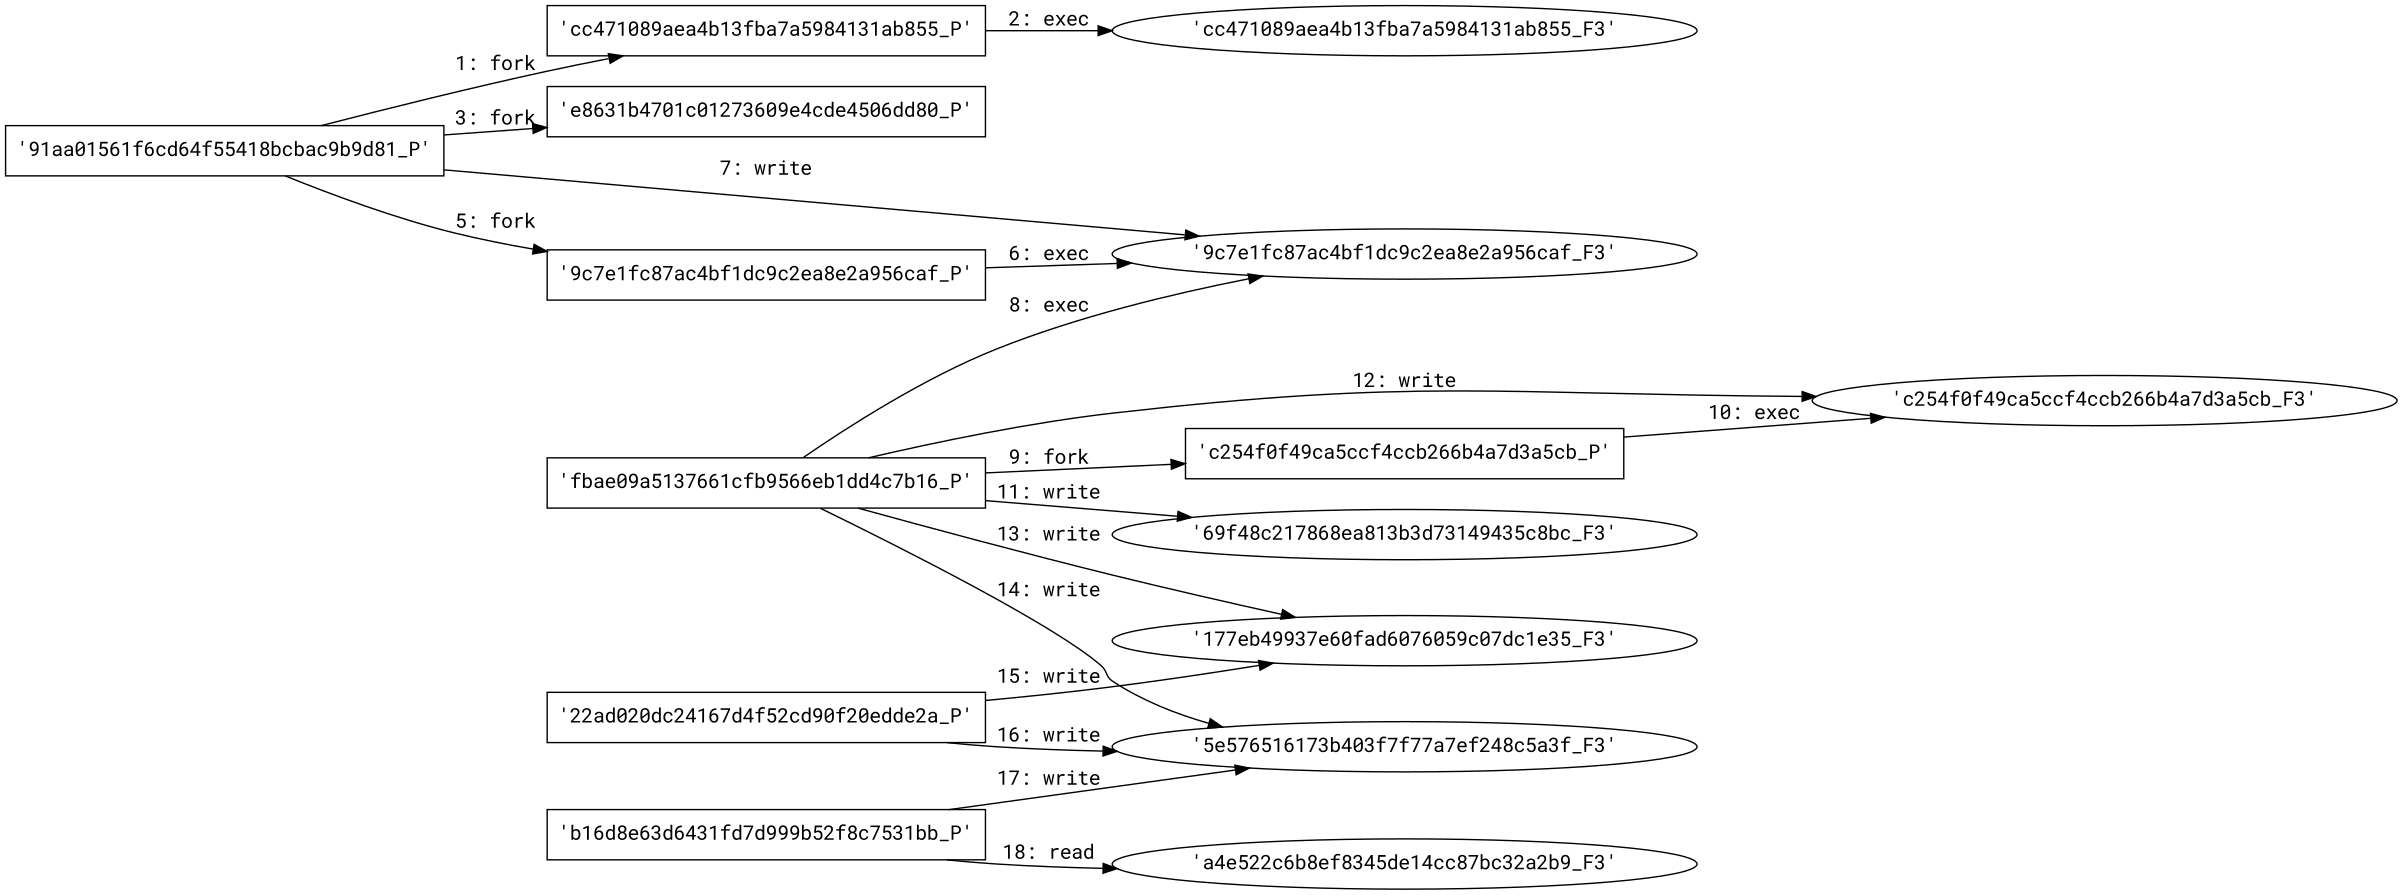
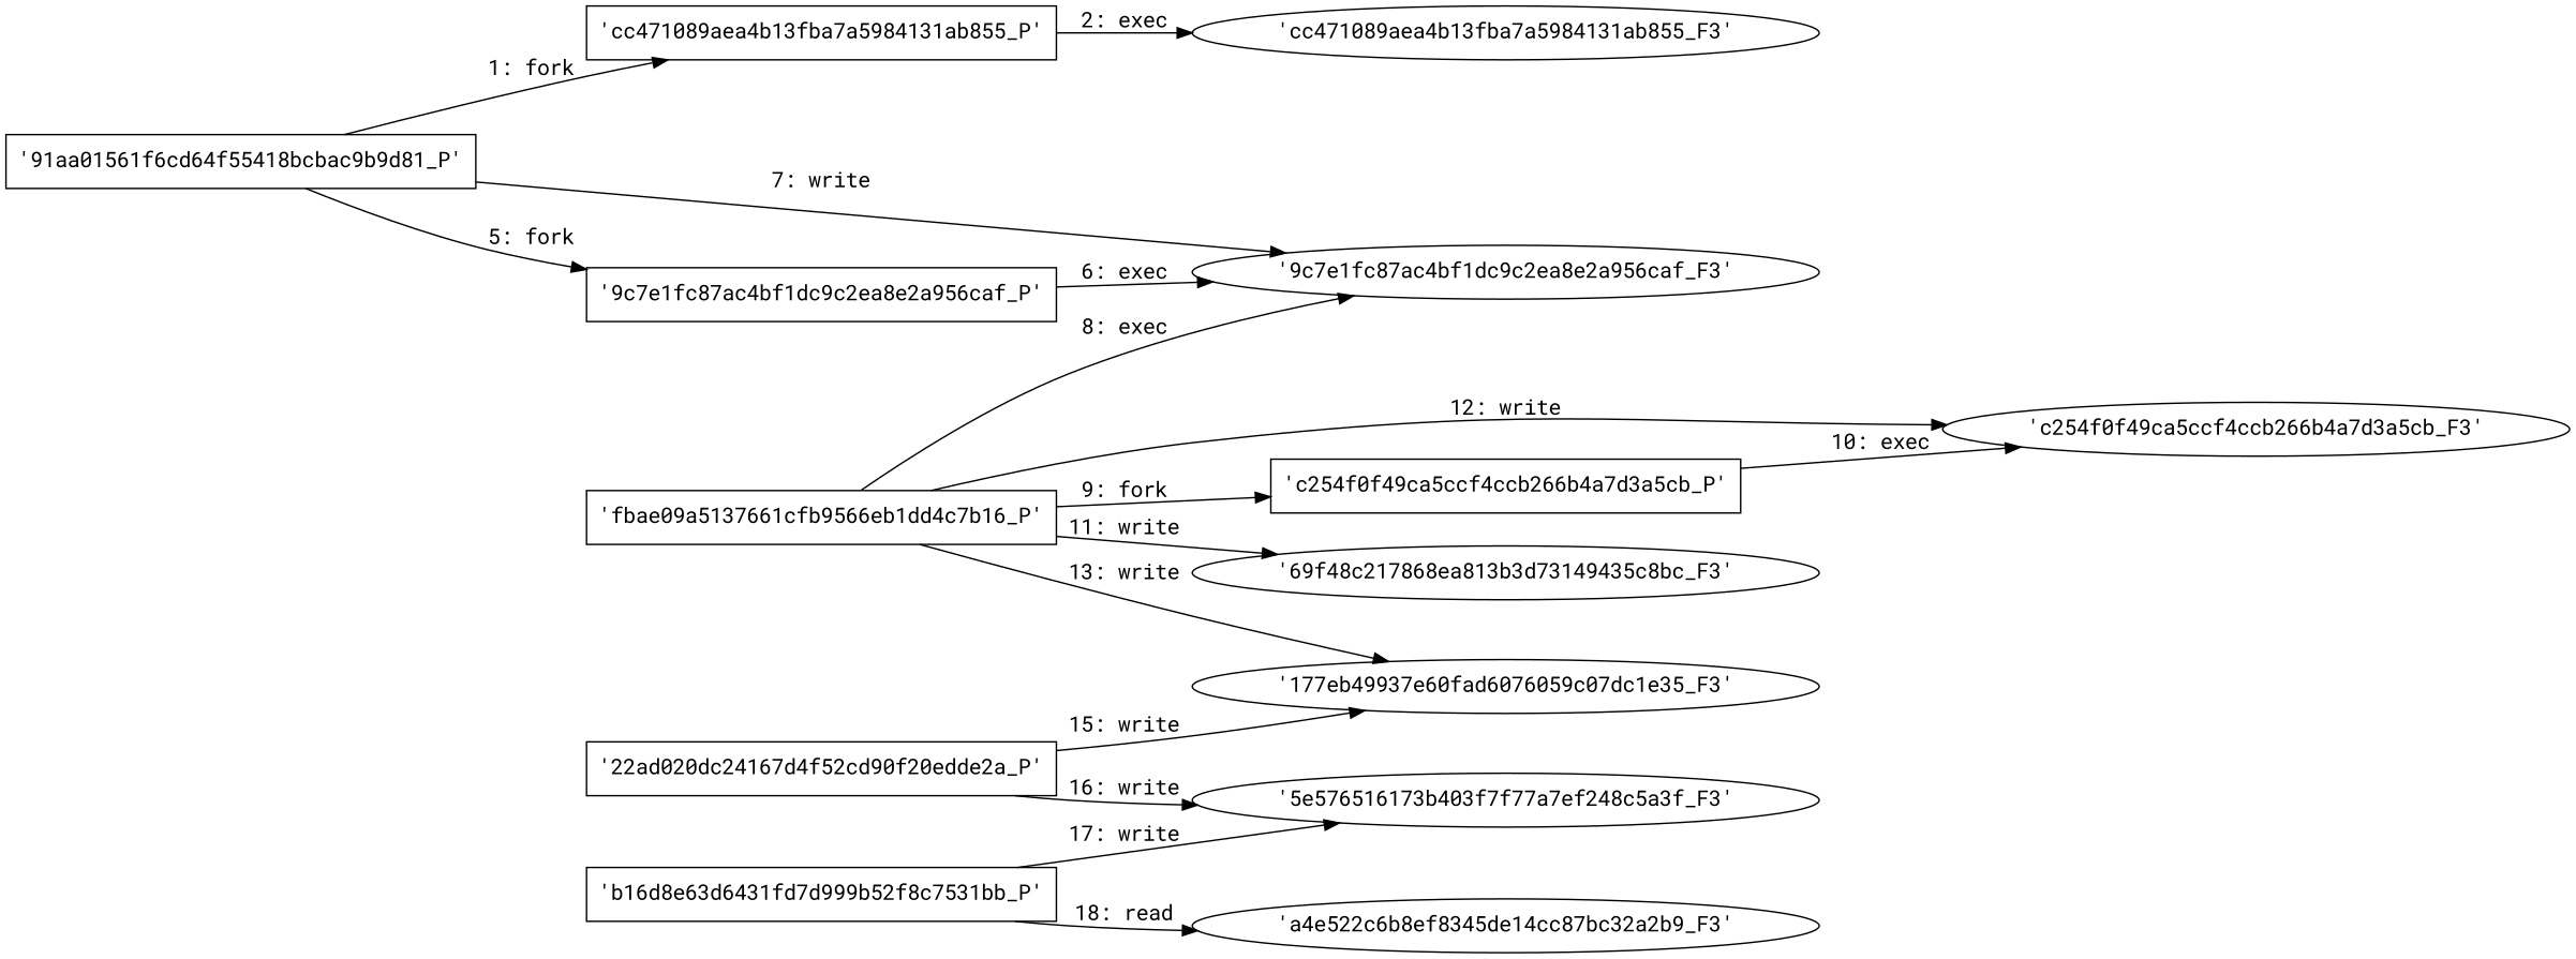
  digraph {
    engine=neato
    fixedsize=false
    fontname="Roboto Mono"
    fontsize=10
    nodesep=0.3
    rankdir=LR
    ranksep=0
    splines=true
    node [fontname="Roboto Mono" node_type=Process shape=box]
    edge [fontname="Roboto Mono"]
    "'91aa01561f6cd64f55418bcbac9b9d81_P'"
    "'cc471089aea4b13fba7a5984131ab855_P'"
-   "'e8631b4701c01273609e4cde4506dd80_P'"
    "'9c7e1fc87ac4bf1dc9c2ea8e2a956caf_P'"
    "'9c7e1fc87ac4bf1dc9c2ea8e2a956caf_F3'" [node_type=file shape=ellipse]
    "'cc471089aea4b13fba7a5984131ab855_F3'" [node_type=File shape=ellipse]
    "'fbae09a5137661cfb9566eb1dd4c7b16_P'"
    "'c254f0f49ca5ccf4ccb266b4a7d3a5cb_P'"
    "'c254f0f49ca5ccf4ccb266b4a7d3a5cb_F3'" [node_type=file shape=ellipse]
    "'69f48c217868ea813b3d73149435c8bc_F3'" [node_type=file shape=ellipse]
    "'177eb49937e60fad6076059c07dc1e35_F3'" [node_type=file shape=ellipse]
    "'5e576516173b403f7f77a7ef248c5a3f_F3'" [node_type=file shape=ellipse]
    "'22ad020dc24167d4f52cd90f20edde2a_P'"
    "'b16d8e63d6431fd7d999b52f8c7531bb_P'"
    "'a4e522c6b8ef8345de14cc87bc32a2b9_F3'" [node_type=file shape=ellipse]
    "'91aa01561f6cd64f55418bcbac9b9d81_P'" -> "'cc471089aea4b13fba7a5984131ab855_P'" [label="1: fork"]
-   "'91aa01561f6cd64f55418bcbac9b9d81_P'" -> "'e8631b4701c01273609e4cde4506dd80_P'" [label="3: fork"]
    "'91aa01561f6cd64f55418bcbac9b9d81_P'" -> "'9c7e1fc87ac4bf1dc9c2ea8e2a956caf_P'" [label="5: fork"]
    "'91aa01561f6cd64f55418bcbac9b9d81_P'" -> "'9c7e1fc87ac4bf1dc9c2ea8e2a956caf_F3'" [label="7: write"]
    "'cc471089aea4b13fba7a5984131ab855_P'" -> "'cc471089aea4b13fba7a5984131ab855_F3'" [label="2: exec"]
    "'9c7e1fc87ac4bf1dc9c2ea8e2a956caf_P'" -> "'9c7e1fc87ac4bf1dc9c2ea8e2a956caf_F3'" [label="6: exec"]
    "'fbae09a5137661cfb9566eb1dd4c7b16_P'" -> "'9c7e1fc87ac4bf1dc9c2ea8e2a956caf_F3'" [label="8: exec"]
    "'fbae09a5137661cfb9566eb1dd4c7b16_P'" -> "'c254f0f49ca5ccf4ccb266b4a7d3a5cb_P'" [label="9: fork"]
    "'fbae09a5137661cfb9566eb1dd4c7b16_P'" -> "'c254f0f49ca5ccf4ccb266b4a7d3a5cb_F3'" [label="12: write"]
    "'fbae09a5137661cfb9566eb1dd4c7b16_P'" -> "'69f48c217868ea813b3d73149435c8bc_F3'" [label="11: write"]
    "'fbae09a5137661cfb9566eb1dd4c7b16_P'" -> "'177eb49937e60fad6076059c07dc1e35_F3'" [label="13: write"]
-   "'fbae09a5137661cfb9566eb1dd4c7b16_P'" -> "'5e576516173b403f7f77a7ef248c5a3f_F3'" [label="14: write"]
    "'c254f0f49ca5ccf4ccb266b4a7d3a5cb_P'" -> "'c254f0f49ca5ccf4ccb266b4a7d3a5cb_F3'" [label="10: exec"]
    "'22ad020dc24167d4f52cd90f20edde2a_P'" -> "'177eb49937e60fad6076059c07dc1e35_F3'" [label="15: write"]
    "'22ad020dc24167d4f52cd90f20edde2a_P'" -> "'5e576516173b403f7f77a7ef248c5a3f_F3'" [label="16: write"]
    "'b16d8e63d6431fd7d999b52f8c7531bb_P'" -> "'5e576516173b403f7f77a7ef248c5a3f_F3'" [label="17: write"]
    "'b16d8e63d6431fd7d999b52f8c7531bb_P'" -> "'a4e522c6b8ef8345de14cc87bc32a2b9_F3'" [label="18: read"]
  }
